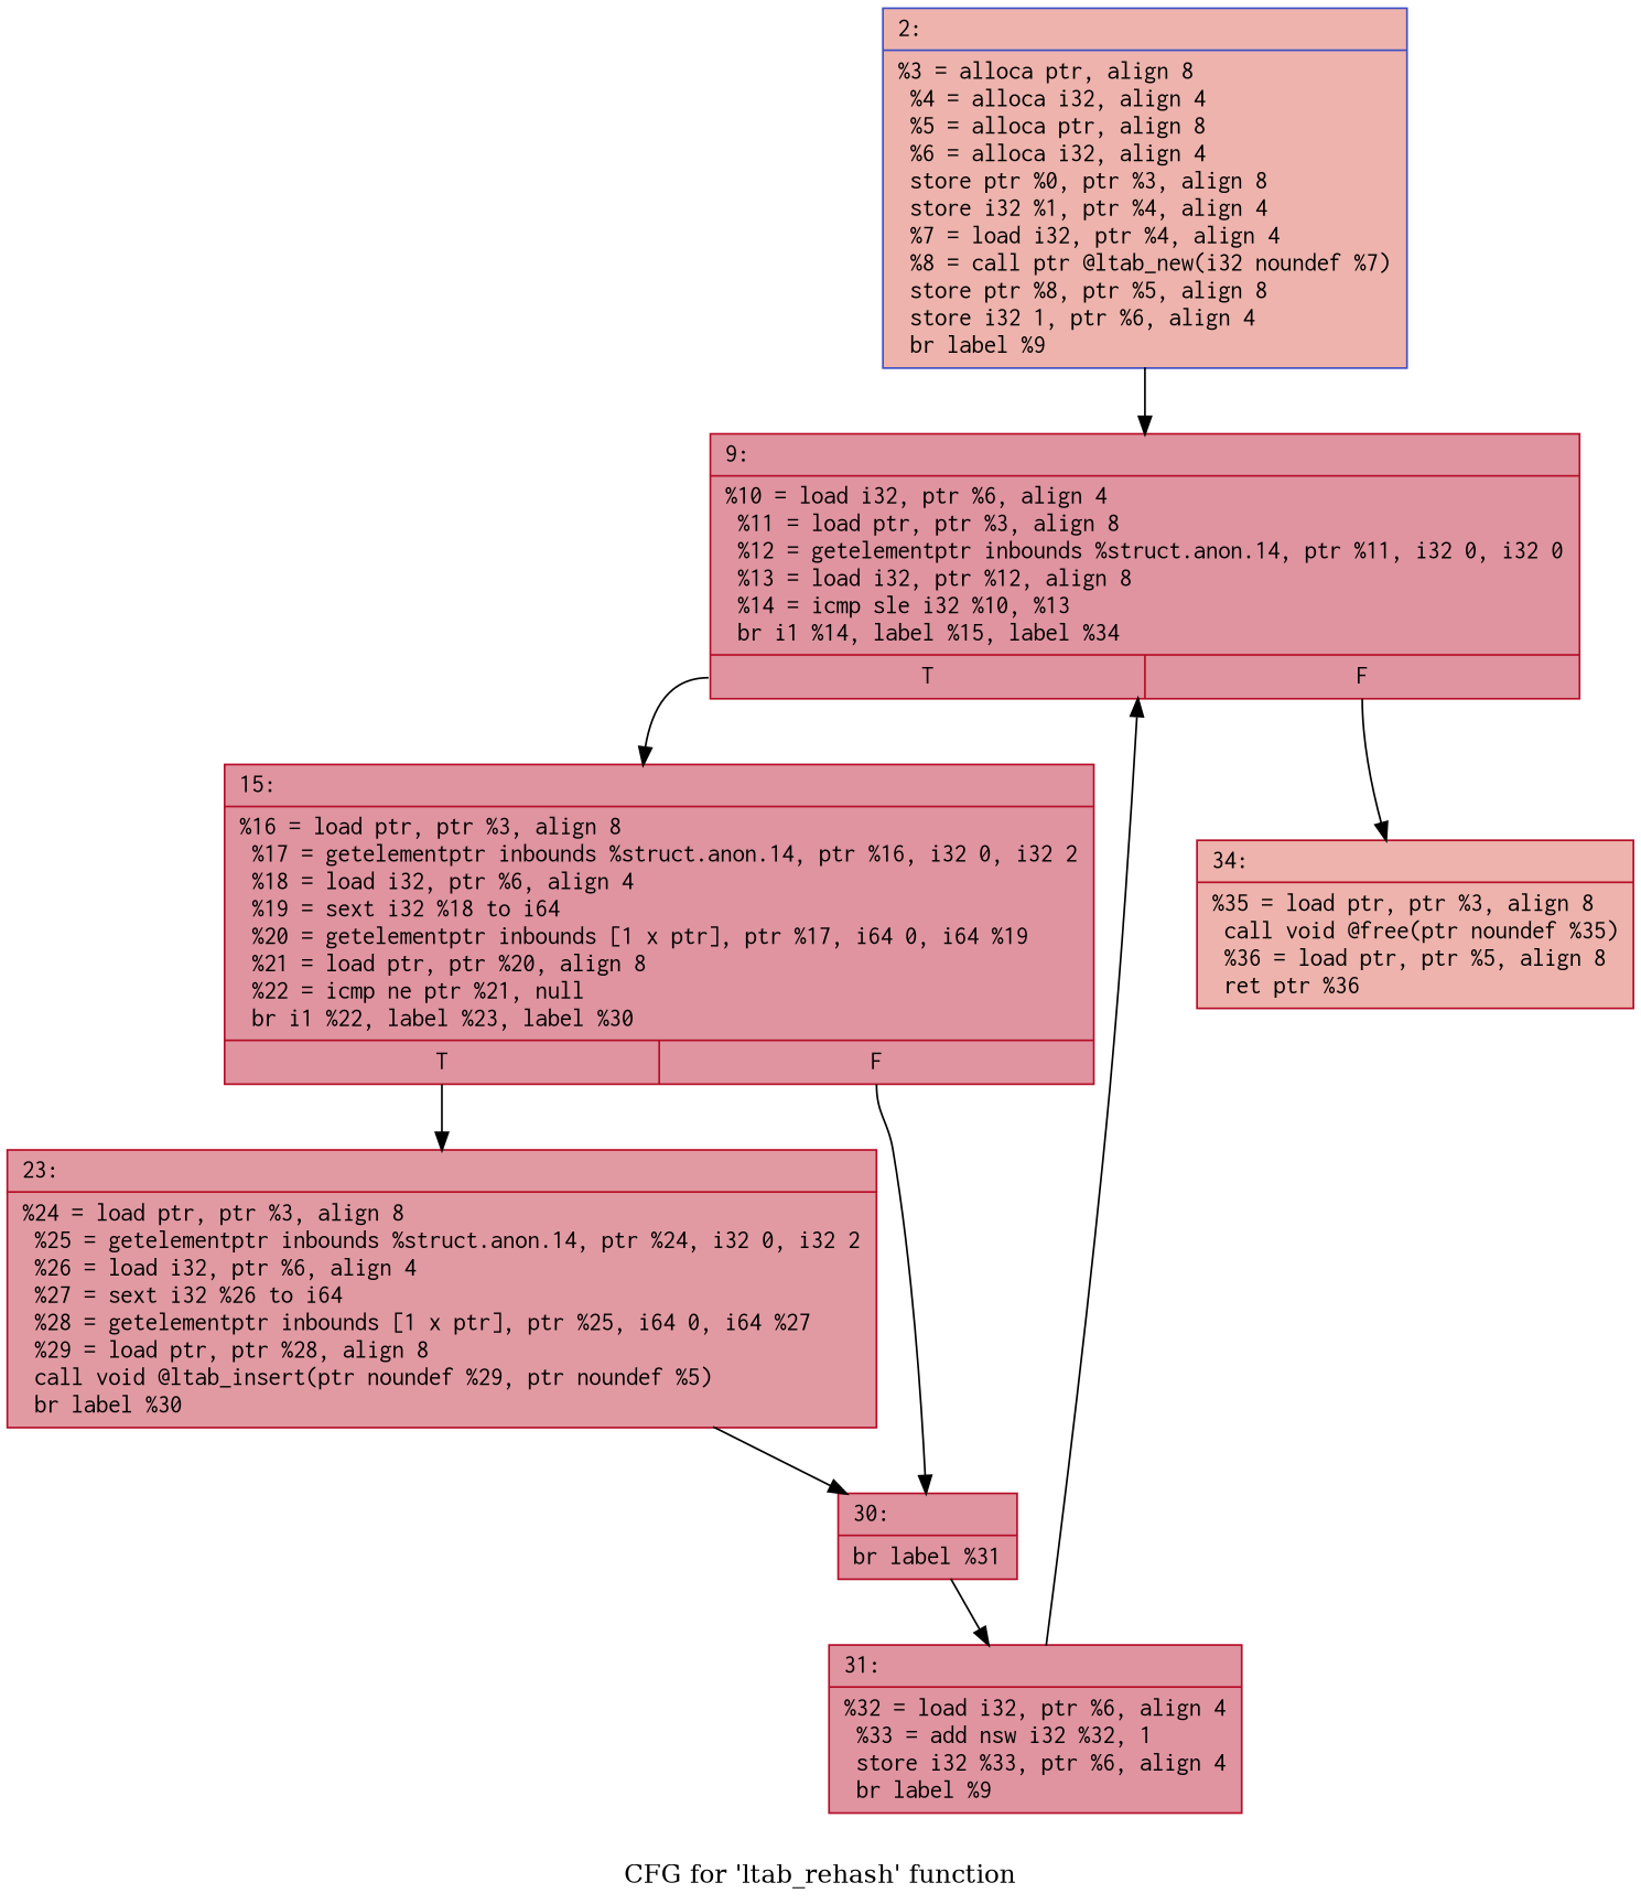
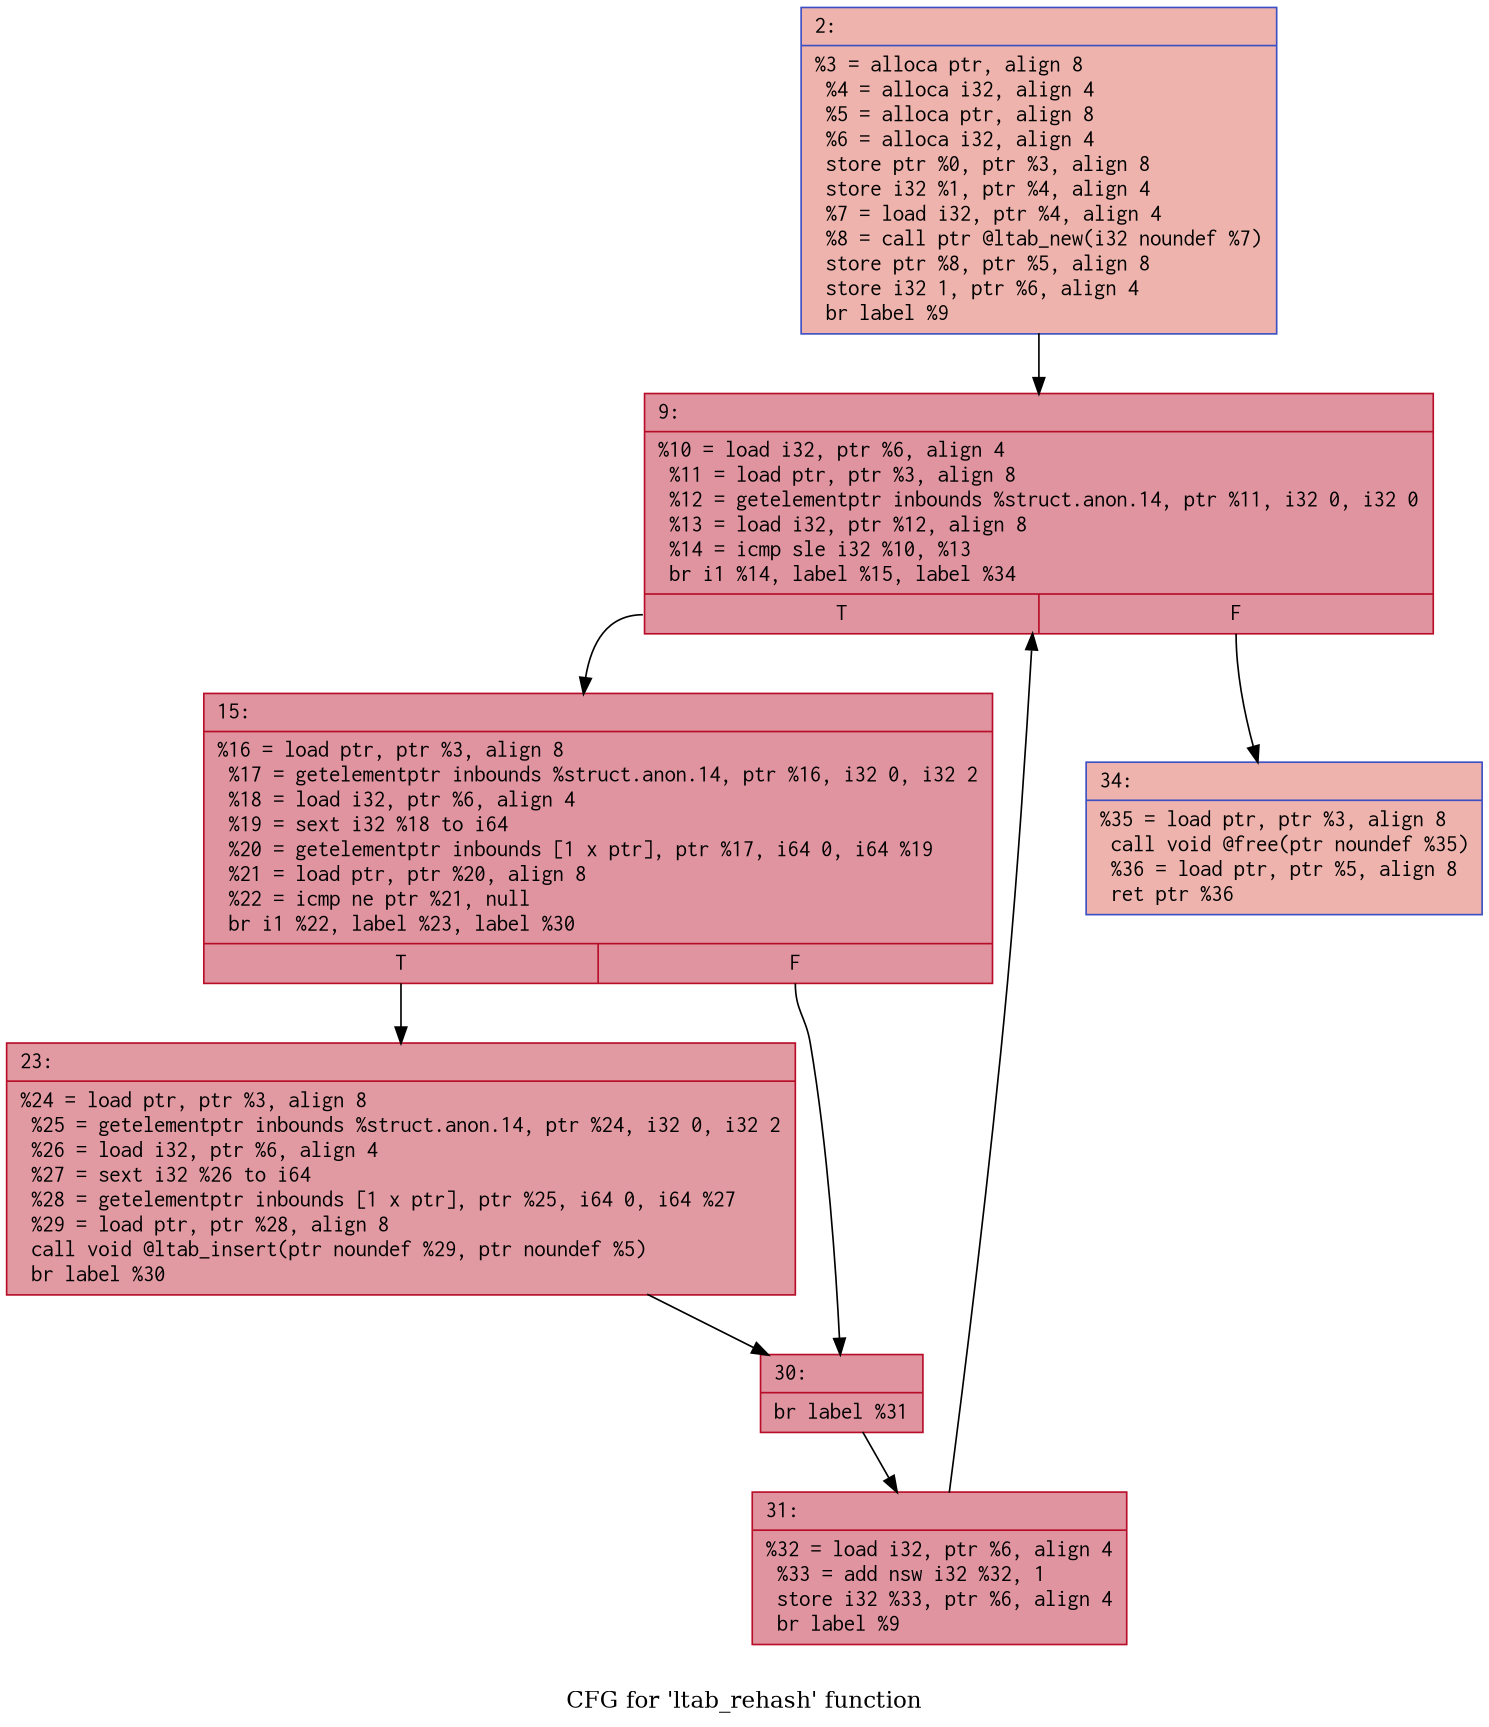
  digraph {
    label="CFG for 'ltab_rehash' function"
    node [color="#b70d28ff" fillcolor="#b70d2870" fontname=Courier shape=record style=filled]
    n1 [color="#3d50c3ff" fillcolor="#d6524470" label="{2:\l|  %3 = alloca ptr, align 8\l  %4 = alloca i32, align 4\l  %5 = alloca ptr, align 8\l  %6 = alloca i32, align 4\l  store ptr %0, ptr %3, align 8\l  store i32 %1, ptr %4, align 4\l  %7 = load i32, ptr %4, align 4\l  %8 = call ptr @ltab_new(i32 noundef %7)\l  store ptr %8, ptr %5, align 8\l  store i32 1, ptr %6, align 4\l  br label %9\l}"]
    n2 [label="{9:\l|  %10 = load i32, ptr %6, align 4\l  %11 = load ptr, ptr %3, align 8\l  %12 = getelementptr inbounds %struct.anon.14, ptr %11, i32 0, i32 0\l  %13 = load i32, ptr %12, align 8\l  %14 = icmp sle i32 %10, %13\l  br i1 %14, label %15, label %34\l|{<s0>T|<s1>F}}"]
    n3 [label="{15:\l|  %16 = load ptr, ptr %3, align 8\l  %17 = getelementptr inbounds %struct.anon.14, ptr %16, i32 0, i32 2\l  %18 = load i32, ptr %6, align 4\l  %19 = sext i32 %18 to i64\l  %20 = getelementptr inbounds [1 x ptr], ptr %17, i64 0, i64 %19\l  %21 = load ptr, ptr %20, align 8\l  %22 = icmp ne ptr %21, null\l  br i1 %22, label %23, label %30\l|{<s0>T|<s1>F}}"]
-   n4 [fillcolor="#d6524470" label="{34:\l|  %35 = load ptr, ptr %3, align 8\l  call void @free(ptr noundef %35)\l  %36 = load ptr, ptr %5, align 8\l  ret ptr %36\l}"]
+   n4 [color="#3d50c3ff" fillcolor="#d6524470" label="{34:\l|  %35 = load ptr, ptr %3, align 8\l  call void @free(ptr noundef %35)\l  %36 = load ptr, ptr %5, align 8\l  ret ptr %36\l}"]
    n5 [fillcolor="#bb1b2c70" label="{23:\l|  %24 = load ptr, ptr %3, align 8\l  %25 = getelementptr inbounds %struct.anon.14, ptr %24, i32 0, i32 2\l  %26 = load i32, ptr %6, align 4\l  %27 = sext i32 %26 to i64\l  %28 = getelementptr inbounds [1 x ptr], ptr %25, i64 0, i64 %27\l  %29 = load ptr, ptr %28, align 8\l  call void @ltab_insert(ptr noundef %29, ptr noundef %5)\l  br label %30\l}"]
    n6 [label="{30:\l|  br label %31\l}"]
    n7 [label="{31:\l|  %32 = load i32, ptr %6, align 4\l  %33 = add nsw i32 %32, 1\l  store i32 %33, ptr %6, align 4\l  br label %9\l}"]
    n1 -> n2
    n2 -> n3 [tailport=s0]
    n2 -> n4 [tailport=s1]
    n3 -> n5 [tailport=s0]
    n3 -> n6 [tailport=s1]
    n5 -> n6
    n6 -> n7
    n7 -> n2
  }
